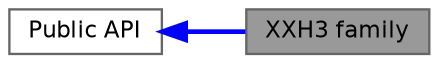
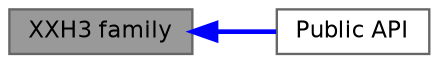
  digraph {
    rankdir=LR
    node [fontname=Helvetica fontsize=10 shape=box style=filled]
    n1 [color=gray40 fillcolor=grey60 fontcolor=black height=0.2 label="XXH3 family" width=0.4]
    n2 [color=grey40 fillcolor=white height=0.2 label="Public API" width=0.4]
-   n2 -> n1 [dir=back fontname=Helvetica fontsize=10 labelfontname=Helvetica labelfontsize=10 shape=plaintext style=bold color=blue]
+   n1 -> n2 [dir=back fontname=Helvetica fontsize=10 labelfontname=Helvetica labelfontsize=10 shape=plaintext style=bold color=blue]
  }
